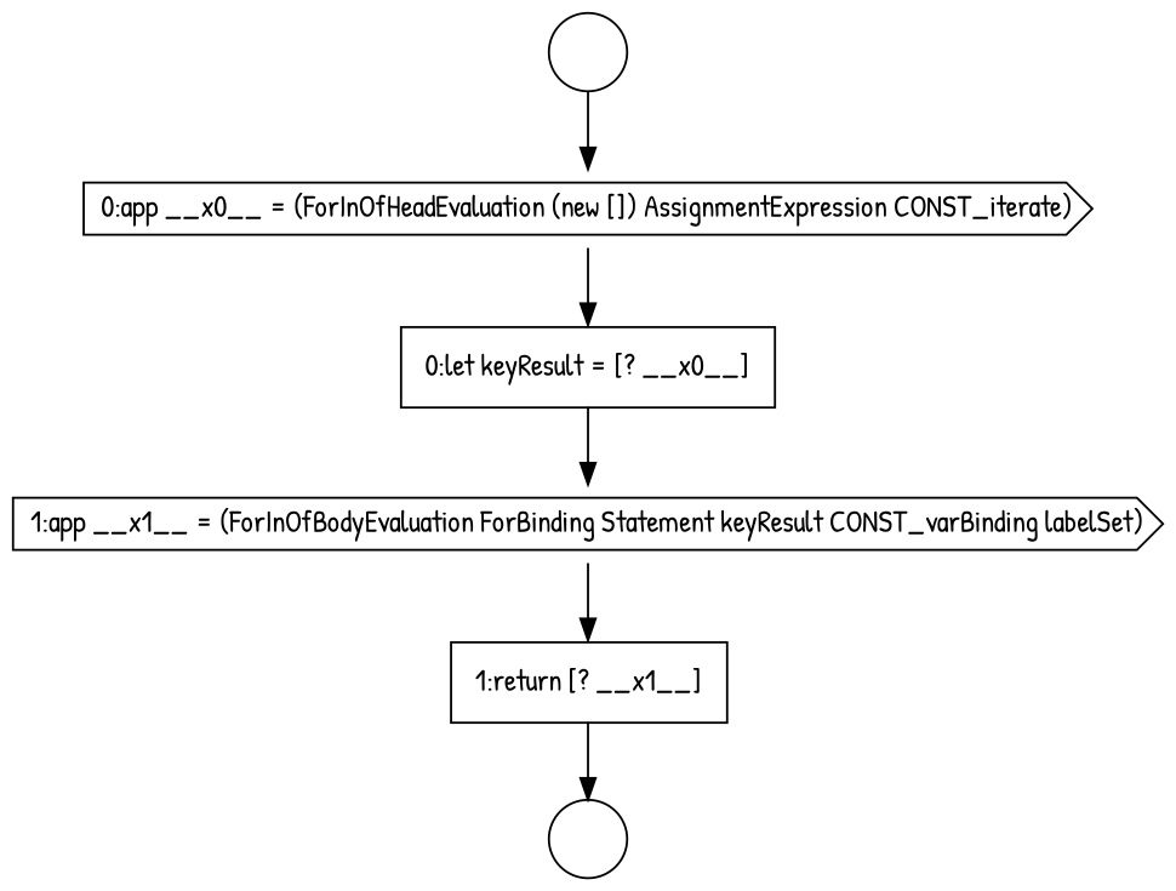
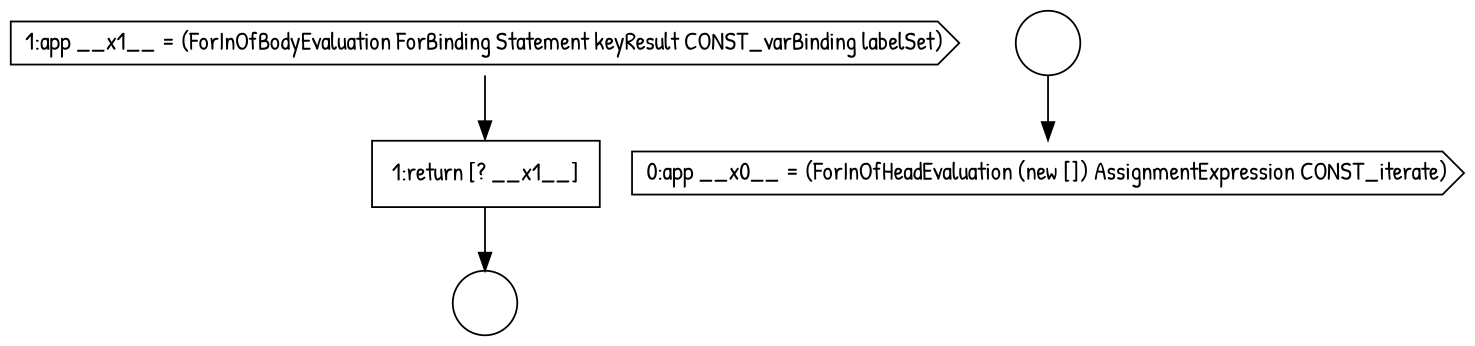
  digraph {
    fontname="Patrick Hand"
    node [color=black fillcolor=white shape=circle style=filled fontname="Patrick Hand"]
    edge [color=black fontname="Patrick Hand"]
    n1 [label=" "]
    n2 [label=<<font color="black">1:app __x1__ = (ForInOfBodyEvaluation ForBinding Statement keyResult CONST_varBinding labelSet)</font>> shape=cds]
    n3 [label=<<font color="black">     <table border="0" cellborder="1" cellspacing="0" cellpadding="10">       <tr><td align="left">1:return [? __x1__]</td></tr>     </table>   </font>> margin=0 shape=none]
-   n4 [label=<<font color="black">     <table border="0" cellborder="1" cellspacing="0" cellpadding="10">       <tr><td align="left">0:let keyResult = [? __x0__]</td></tr>     </table>   </font>> margin=0 shape=none]
    n5 [label=<<font color="black">0:app __x0__ = (ForInOfHeadEvaluation (new []) AssignmentExpression CONST_iterate)</font>> shape=cds]
    n6 [label=" "]
    n2 -> n3
    n3 -> n1
-   n4 -> n2
-   n5 -> n4
    n6 -> n5
  }
